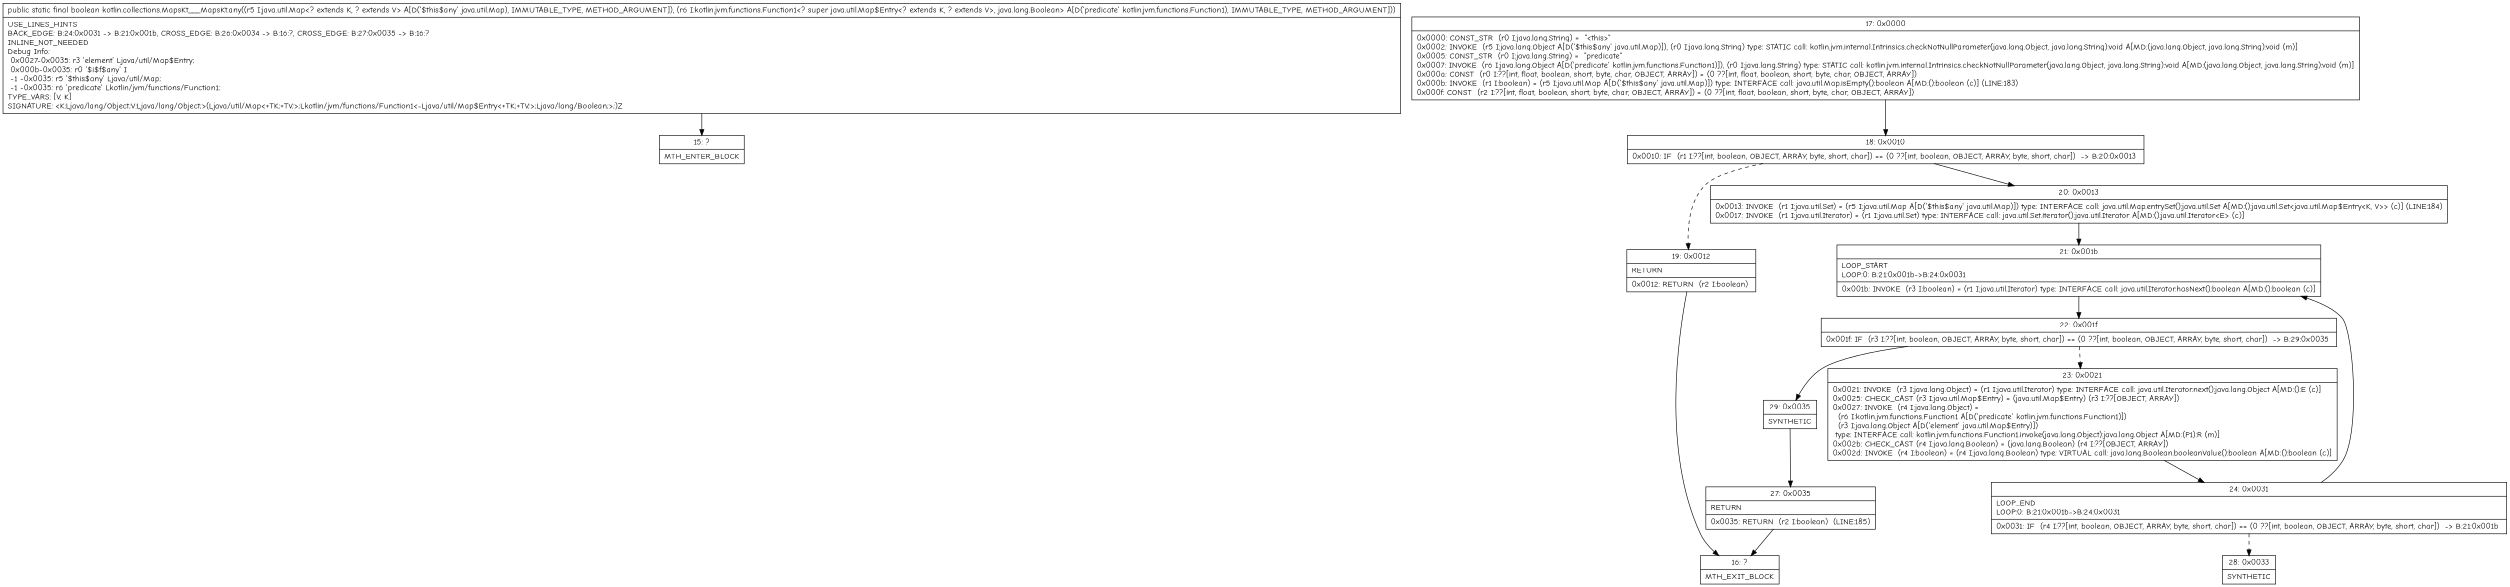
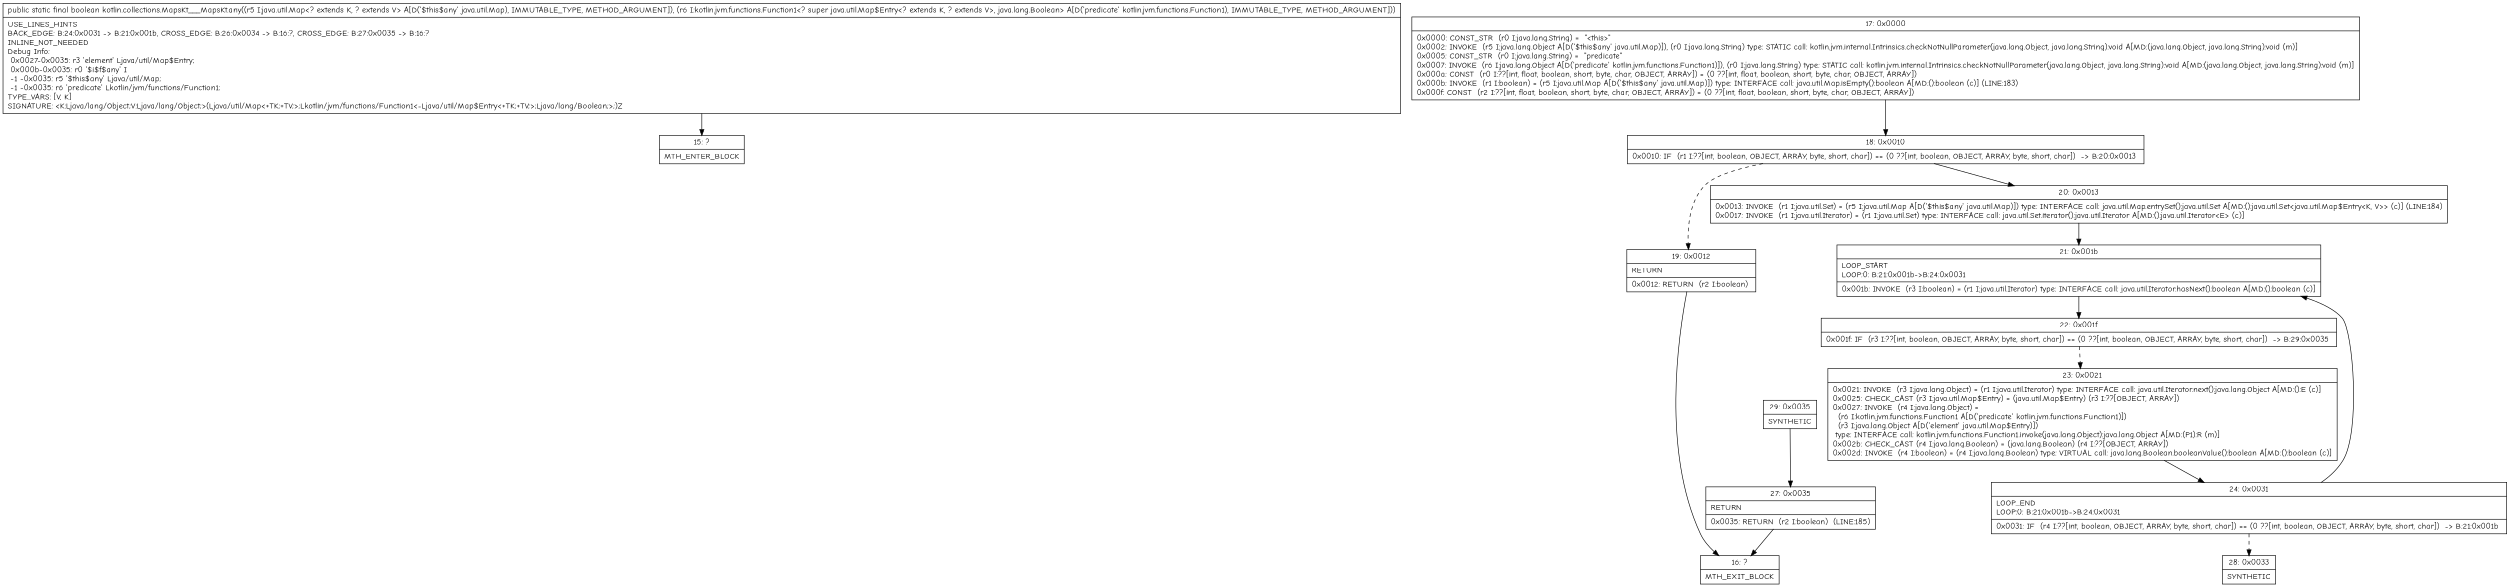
  digraph {
    fontname="Comic Neue"
    node [fontname="Comic Neue" shape=record]
    edge [fontname="Comic Neue"]
    n1 [label="{15\:\ ?|MTH_ENTER_BLOCK\l}"]
    n2 [label="{17\:\ 0x0000|0x0000: CONST_STR  (r0 I:java.lang.String) =  \"\<this\>\" \l0x0002: INVOKE  (r5 I:java.lang.Object A[D('$this$any' java.util.Map)]), (r0 I:java.lang.String) type: STATIC call: kotlin.jvm.internal.Intrinsics.checkNotNullParameter(java.lang.Object, java.lang.String):void A[MD:(java.lang.Object, java.lang.String):void (m)]\l0x0005: CONST_STR  (r0 I:java.lang.String) =  \"predicate\" \l0x0007: INVOKE  (r6 I:java.lang.Object A[D('predicate' kotlin.jvm.functions.Function1)]), (r0 I:java.lang.String) type: STATIC call: kotlin.jvm.internal.Intrinsics.checkNotNullParameter(java.lang.Object, java.lang.String):void A[MD:(java.lang.Object, java.lang.String):void (m)]\l0x000a: CONST  (r0 I:??[int, float, boolean, short, byte, char, OBJECT, ARRAY]) = (0 ??[int, float, boolean, short, byte, char, OBJECT, ARRAY]) \l0x000b: INVOKE  (r1 I:boolean) = (r5 I:java.util.Map A[D('$this$any' java.util.Map)]) type: INTERFACE call: java.util.Map.isEmpty():boolean A[MD:():boolean (c)] (LINE:183)\l0x000f: CONST  (r2 I:??[int, float, boolean, short, byte, char, OBJECT, ARRAY]) = (0 ??[int, float, boolean, short, byte, char, OBJECT, ARRAY]) \l}"]
    n3 [label="{18\:\ 0x0010|0x0010: IF  (r1 I:??[int, boolean, OBJECT, ARRAY, byte, short, char]) == (0 ??[int, boolean, OBJECT, ARRAY, byte, short, char])  \-\> B:20:0x0013 \l}"]
    n4 [label="{19\:\ 0x0012|RETURN\l|0x0012: RETURN  (r2 I:boolean) \l}"]
    n5 [label="{20\:\ 0x0013|0x0013: INVOKE  (r1 I:java.util.Set) = (r5 I:java.util.Map A[D('$this$any' java.util.Map)]) type: INTERFACE call: java.util.Map.entrySet():java.util.Set A[MD:():java.util.Set\<java.util.Map$Entry\<K, V\>\> (c)] (LINE:184)\l0x0017: INVOKE  (r1 I:java.util.Iterator) = (r1 I:java.util.Set) type: INTERFACE call: java.util.Set.iterator():java.util.Iterator A[MD:():java.util.Iterator\<E\> (c)]\l}"]
    n6 [label="{16\:\ ?|MTH_EXIT_BLOCK\l}"]
    n7 [label="{21\:\ 0x001b|LOOP_START\lLOOP:0: B:21:0x001b\-\>B:24:0x0031\l|0x001b: INVOKE  (r3 I:boolean) = (r1 I:java.util.Iterator) type: INTERFACE call: java.util.Iterator.hasNext():boolean A[MD:():boolean (c)]\l}"]
    n8 [label="{22\:\ 0x001f|0x001f: IF  (r3 I:??[int, boolean, OBJECT, ARRAY, byte, short, char]) == (0 ??[int, boolean, OBJECT, ARRAY, byte, short, char])  \-\> B:29:0x0035 \l}"]
    n9 [label="{23\:\ 0x0021|0x0021: INVOKE  (r3 I:java.lang.Object) = (r1 I:java.util.Iterator) type: INTERFACE call: java.util.Iterator.next():java.lang.Object A[MD:():E (c)]\l0x0025: CHECK_CAST (r3 I:java.util.Map$Entry) = (java.util.Map$Entry) (r3 I:??[OBJECT, ARRAY]) \l0x0027: INVOKE  (r4 I:java.lang.Object) = \l  (r6 I:kotlin.jvm.functions.Function1 A[D('predicate' kotlin.jvm.functions.Function1)])\l  (r3 I:java.lang.Object A[D('element' java.util.Map$Entry)])\l type: INTERFACE call: kotlin.jvm.functions.Function1.invoke(java.lang.Object):java.lang.Object A[MD:(P1):R (m)]\l0x002b: CHECK_CAST (r4 I:java.lang.Boolean) = (java.lang.Boolean) (r4 I:??[OBJECT, ARRAY]) \l0x002d: INVOKE  (r4 I:boolean) = (r4 I:java.lang.Boolean) type: VIRTUAL call: java.lang.Boolean.booleanValue():boolean A[MD:():boolean (c)]\l}"]
    n10 [label="{29\:\ 0x0035|SYNTHETIC\l}"]
    n11 [label="{24\:\ 0x0031|LOOP_END\lLOOP:0: B:21:0x001b\-\>B:24:0x0031\l|0x0031: IF  (r4 I:??[int, boolean, OBJECT, ARRAY, byte, short, char]) == (0 ??[int, boolean, OBJECT, ARRAY, byte, short, char])  \-\> B:21:0x001b \l}"]
    n12 [label="{27\:\ 0x0035|RETURN\l|0x0035: RETURN  (r2 I:boolean)  (LINE:185)\l}"]
    n13 [label="{28\:\ 0x0033|SYNTHETIC\l}"]
    n14 [label="{public static final boolean kotlin.collections.MapsKt___MapsKt.any((r5 I:java.util.Map\<? extends K, ? extends V\> A[D('$this$any' java.util.Map), IMMUTABLE_TYPE, METHOD_ARGUMENT]), (r6 I:kotlin.jvm.functions.Function1\<? super java.util.Map$Entry\<? extends K, ? extends V\>, java.lang.Boolean\> A[D('predicate' kotlin.jvm.functions.Function1), IMMUTABLE_TYPE, METHOD_ARGUMENT]))  | USE_LINES_HINTS\lBACK_EDGE: B:24:0x0031 \-\> B:21:0x001b, CROSS_EDGE: B:26:0x0034 \-\> B:16:?, CROSS_EDGE: B:27:0x0035 \-\> B:16:?\lINLINE_NOT_NEEDED\lDebug Info:\l  0x0027\-0x0035: r3 'element' Ljava\/util\/Map$Entry;\l  0x000b\-0x0035: r0 '$i$f$any' I\l  \-1 \-0x0035: r5 '$this$any' Ljava\/util\/Map;\l  \-1 \-0x0035: r6 'predicate' Lkotlin\/jvm\/functions\/Function1;\lTYPE_VARS: [V, K]\lSIGNATURE: \<K:Ljava\/lang\/Object;V:Ljava\/lang\/Object;\>(Ljava\/util\/Map\<+TK;+TV;\>;Lkotlin\/jvm\/functions\/Function1\<\-Ljava\/util\/Map$Entry\<+TK;+TV;\>;Ljava\/lang\/Boolean;\>;)Z\l}"]
    n2 -> n3
    n3 -> n4 [style=dashed]
    n3 -> n5
    n4 -> n6
    n5 -> n7
    n7 -> n8
    n8 -> n9 [style=dashed]
-   n8 -> n10
    n9 -> n11
    n10 -> n12
    n11 -> n7
    n11 -> n13 [style=dashed]
    n12 -> n6
    n14 -> n1
  }
